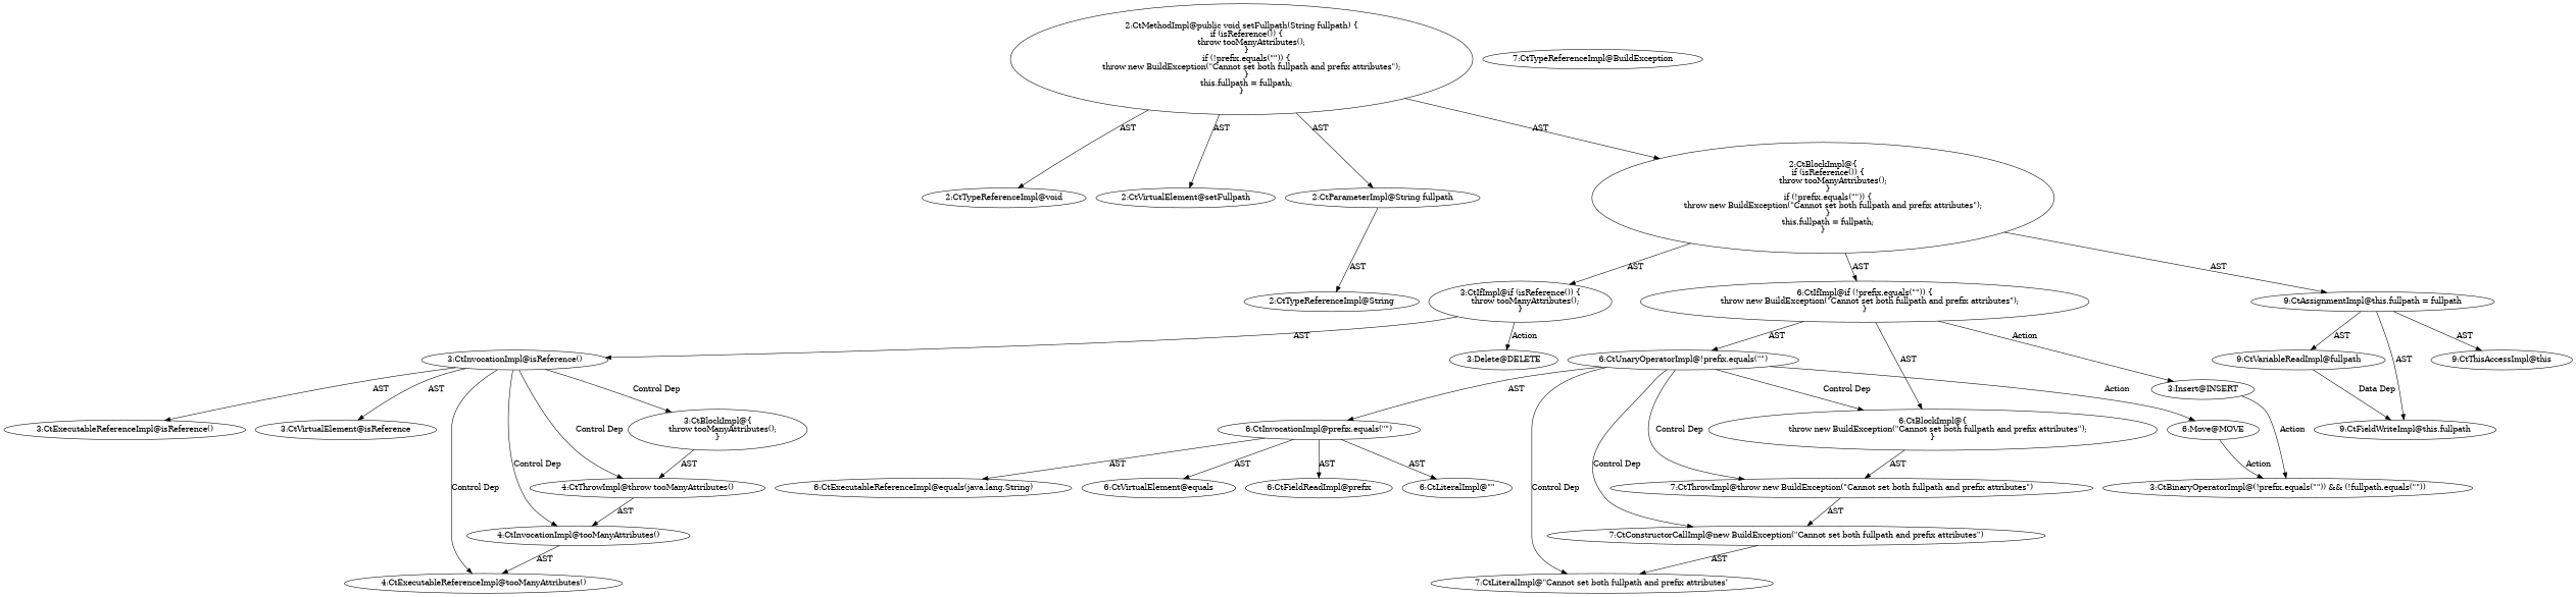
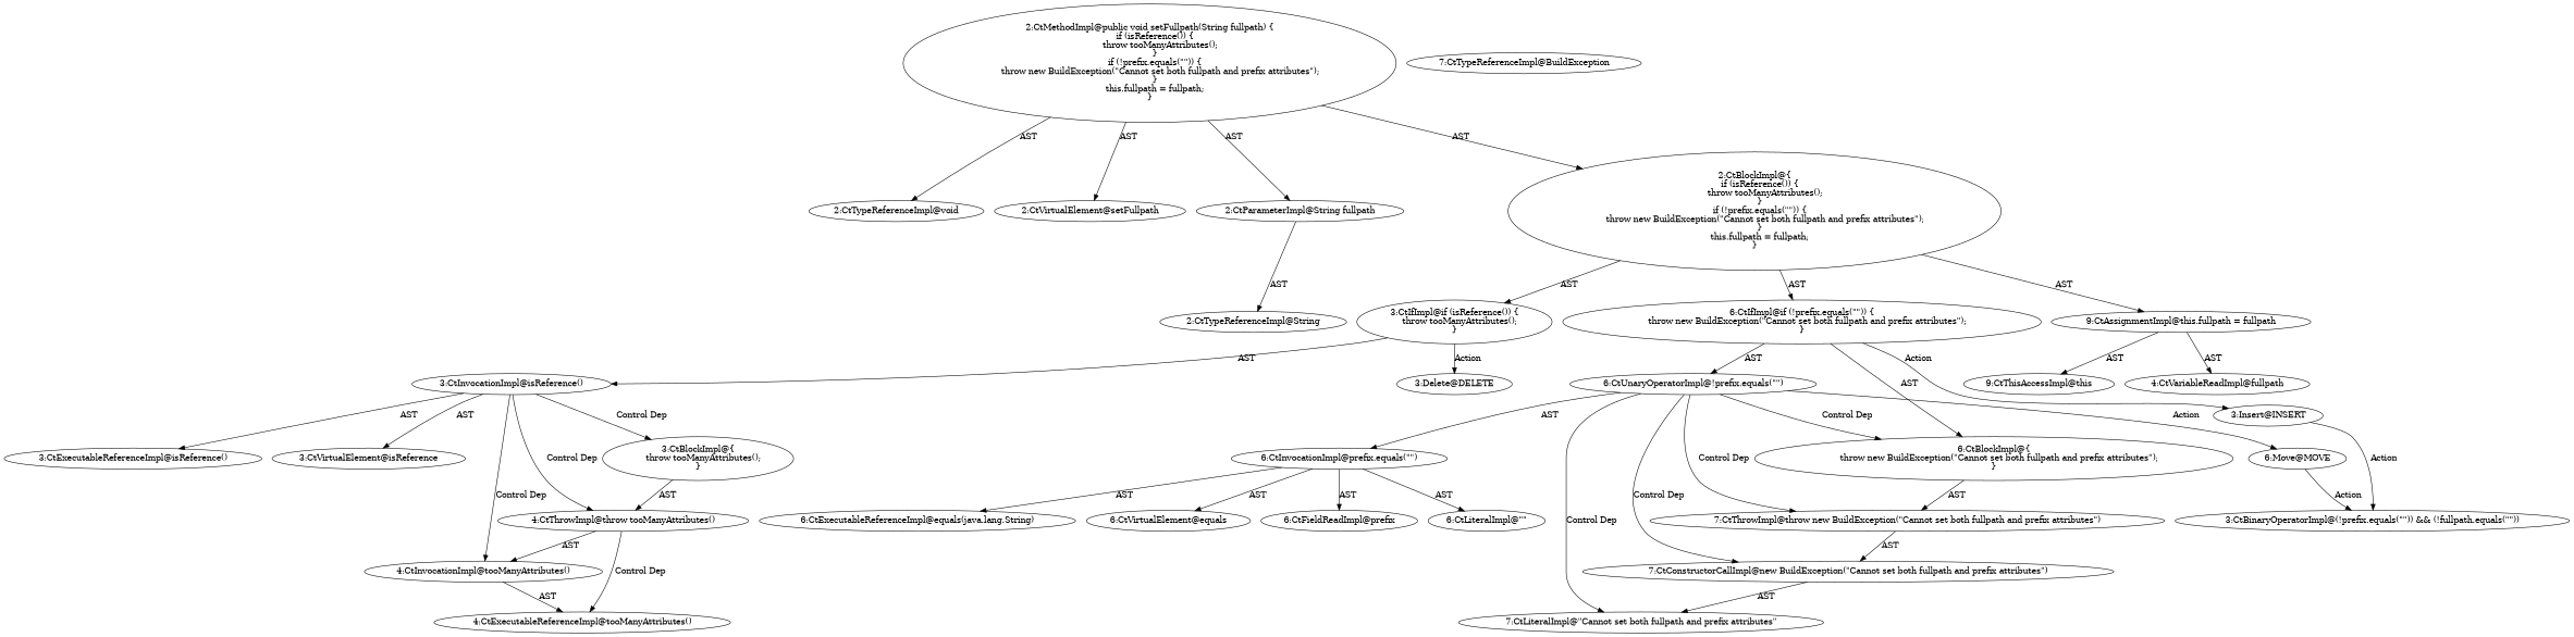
  digraph {
    node [shape=ellipse]
    n1 [label="2:CtTypeReferenceImpl@void"]
    n2 [label="2:CtVirtualElement@setFullpath"]
    n3 [label="2:CtParameterImpl@String fullpath"]
    n4 [label="2:CtTypeReferenceImpl@String"]
    n5 [label="3:CtExecutableReferenceImpl@isReference()"]
    n6 [label="3:CtVirtualElement@isReference"]
    n7 [label="3:CtInvocationImpl@isReference()"]
    n8 [label="4:CtExecutableReferenceImpl@tooManyAttributes()"]
    n9 [label="4:CtInvocationImpl@tooManyAttributes()"]
    n10 [label="4:CtThrowImpl@throw tooManyAttributes()"]
    n11 [label="3:CtBlockImpl@\{\n    throw tooManyAttributes();\n\}"]
    n12 [label="3:CtIfImpl@if (isReference()) \{\n    throw tooManyAttributes();\n\}"]
    n13 [label="3:Delete@DELETE"]
    n14 [label="6:CtExecutableReferenceImpl@equals(java.lang.String)"]
    n15 [label="6:CtVirtualElement@equals"]
    n16 [label="6:CtFieldReadImpl@prefix"]
    n17 [label="6:CtLiteralImpl@\"\""]
    n18 [label="6:CtInvocationImpl@prefix.equals(\"\")"]
    n19 [label="6:CtUnaryOperatorImpl@!prefix.equals(\"\")"]
    n20 [label="7:CtLiteralImpl@\"Cannot set both fullpath and prefix attributes\""]
    n21 [label="7:CtConstructorCallImpl@new BuildException(\"Cannot set both fullpath and prefix attributes\")"]
    n22 [label="7:CtThrowImpl@throw new BuildException(\"Cannot set both fullpath and prefix attributes\")"]
    n23 [label="6:CtBlockImpl@\{\n    throw new BuildException(\"Cannot set both fullpath and prefix attributes\");\n\}"]
    n24 [label="6:Move@MOVE"]
    n25 [label="3:CtBinaryOperatorImpl@(!prefix.equals(\"\")) && (!fullpath.equals(\"\"))"]
    n26 [label="7:CtTypeReferenceImpl@BuildException"]
    n27 [label="6:CtIfImpl@if (!prefix.equals(\"\")) \{\n    throw new BuildException(\"Cannot set both fullpath and prefix attributes\");\n\}"]
    n28 [label="3:Insert@INSERT"]
-   n29 [label="9:CtFieldWriteImpl@this.fullpath"]
    n30 [label="9:CtThisAccessImpl@this"]
-   n31 [label="9:CtVariableReadImpl@fullpath"]
+   n31 [label="4:CtVariableReadImpl@fullpath"]
    n32 [label="9:CtAssignmentImpl@this.fullpath = fullpath"]
    n33 [label="2:CtBlockImpl@\{\n    if (isReference()) \{\n        throw tooManyAttributes();\n    \}\n    if (!prefix.equals(\"\")) \{\n        throw new BuildException(\"Cannot set both fullpath and prefix attributes\");\n    \}\n    this.fullpath = fullpath;\n\}"]
    n34 [label="2:CtMethodImpl@public void setFullpath(String fullpath) \{\n    if (isReference()) \{\n        throw tooManyAttributes();\n    \}\n    if (!prefix.equals(\"\")) \{\n        throw new BuildException(\"Cannot set both fullpath and prefix attributes\");\n    \}\n    this.fullpath = fullpath;\n\}"]
    n3 -> n4 [label=AST]
    n7 -> n5 [label=AST]
    n7 -> n6 [label=AST]
-   n7 -> n8 [label="Control Dep"]
+   n10 -> n8 [label="Control Dep"]
    n7 -> n9 [label="Control Dep"]
    n7 -> n10 [label="Control Dep"]
    n7 -> n11 [label="Control Dep"]
    n9 -> n8 [label=AST]
    n10 -> n9 [label=AST]
    n11 -> n10 [label=AST]
    n12 -> n7 [label=AST]
    n12 -> n13 [label=Action]
    n18 -> n14 [label=AST]
    n18 -> n15 [label=AST]
    n18 -> n16 [label=AST]
    n18 -> n17 [label=AST]
    n19 -> n18 [label=AST]
    n19 -> n20 [label="Control Dep"]
    n19 -> n21 [label="Control Dep"]
    n19 -> n22 [label="Control Dep"]
    n19 -> n23 [label="Control Dep"]
    n19 -> n24 [label=Action]
    n21 -> n20 [label=AST]
    n22 -> n21 [label=AST]
    n23 -> n22 [label=AST]
    n24 -> n25 [label=Action]
    n27 -> n19 [label=AST]
    n27 -> n23 [label=AST]
    n27 -> n28 [label=Action]
    n28 -> n25 [label=Action]
-   n31 -> n29 [label="Data Dep"]
-   n32 -> n29 [label=AST]
    n32 -> n30 [label=AST]
    n32 -> n31 [label=AST]
    n33 -> n12 [label=AST]
    n33 -> n27 [label=AST]
    n33 -> n32 [label=AST]
    n34 -> n1 [label=AST]
    n34 -> n2 [label=AST]
    n34 -> n3 [label=AST]
    n34 -> n33 [label=AST]
  }
